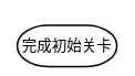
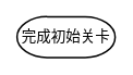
  <mxCell id="0" />
  <mxCell id="1" parent="0" />
- <mxCell id="2" value="&lt;span style=&quot;font-size: 18px;&quot;&gt;完成初始关卡&lt;/span&gt;" style="strokeWidth=2;html=1;shape=mxgraph.flowchart.terminator;whiteSpace=wrap;" parent="1" vertex="1"><mxGeometry x="20" y="30" width="120" height="50" as="geometry" /></mxCell>
+ <mxCell id="2" value="&lt;span style=&quot;font-size: 18px;&quot;&gt;完成初始关卡&lt;/span&gt;" style="strokeWidth=2;html=1;shape=mxgraph.flowchart.terminator;whiteSpace=wrap;" parent="1" vertex="1"><mxGeometry x="20" y="20" width="120" height="50" as="geometry" /></mxCell>
